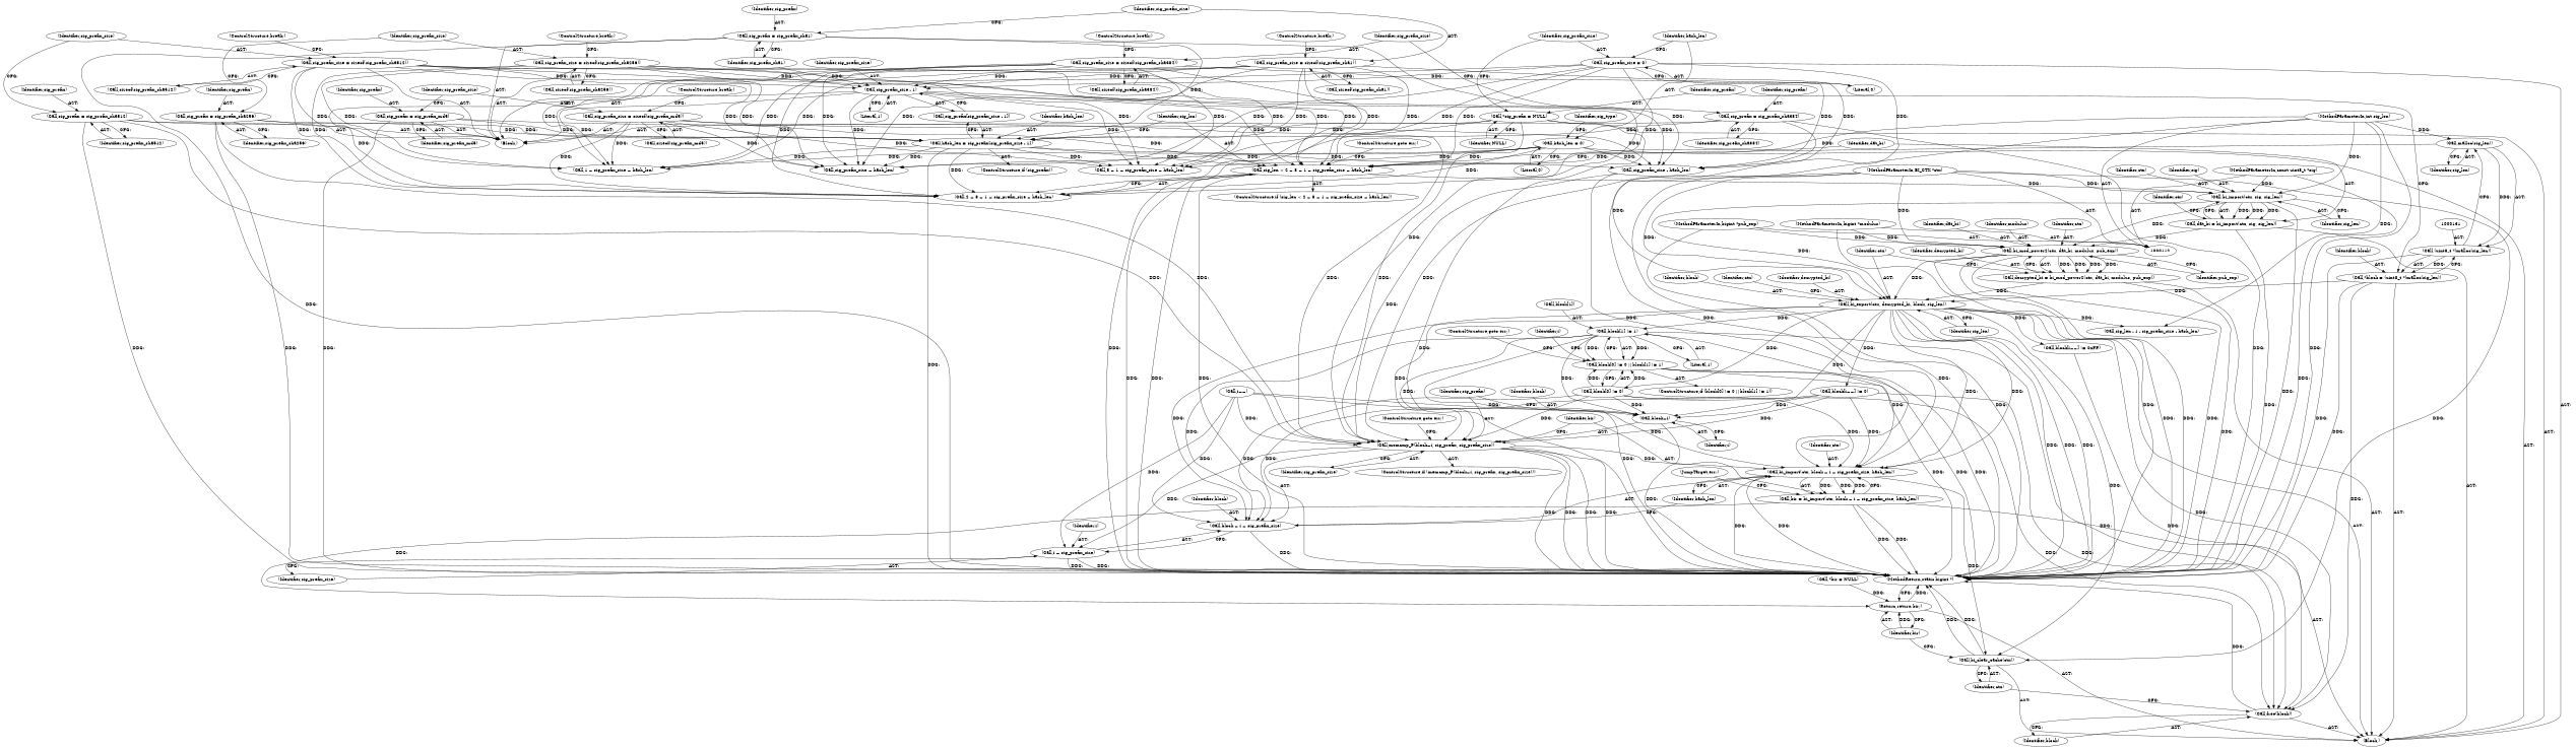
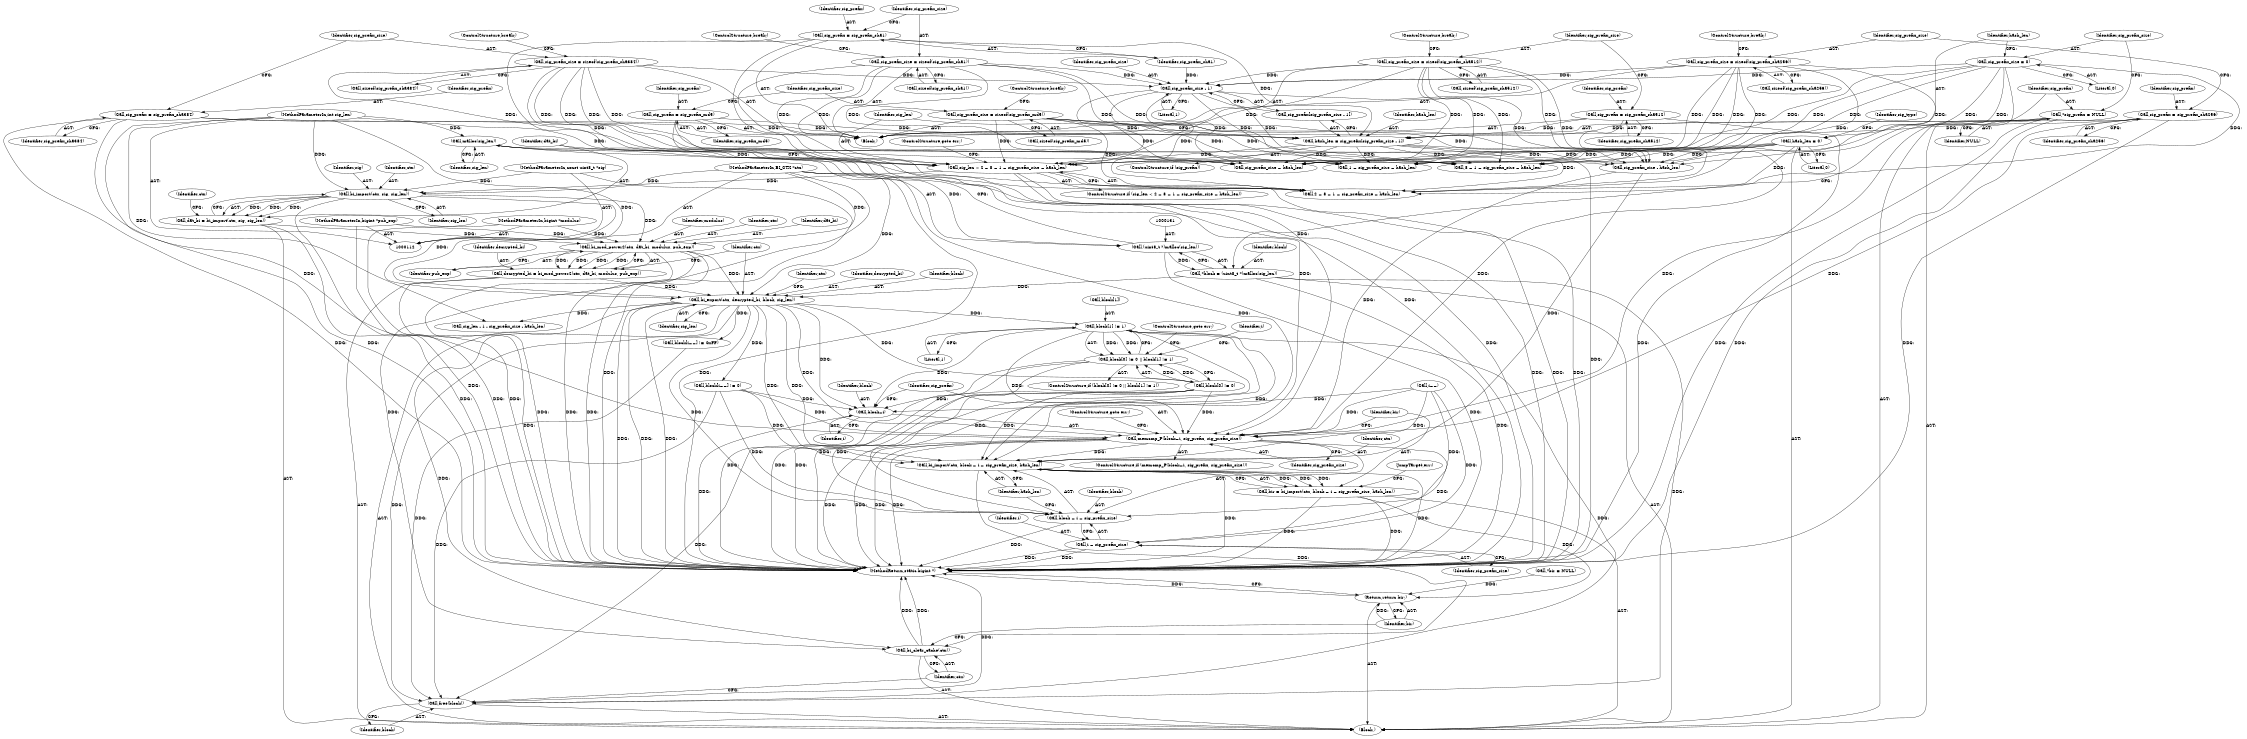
  digraph {
    n1 [label="(Call,block[1] != 1)"]
    n2 [label="(Call,block[0] != 0 || block[1] != 1)"]
    n3 [label="(Call,memcmp_P(block+i, sig_prefix, sig_prefix_size))"]
    n4 [label="(Call,bi_import(ctx, block + i + sig_prefix_size, hash_len))"]
    n5 [label="(Call,block + i + sig_prefix_size)"]
    n6 [label="(Call,block+i)"]
    n7 [label="(Call,free(block))"]
    n8 [label="(Literal,1)"]
    n9 [label="(MethodReturn,static bigint *)"]
    n10 [label="(Call,block[0] != 0)"]
    n11 [label="(ControlStructure,if (block[0] != 0 || block[1] != 1))"]
    n12 [label="(Call,i + sig_prefix_size)"]
    n13 [label="(Identifier,sig_prefix_size)"]
    n14 [label="(ControlStructure,if (memcmp_P(block+i, sig_prefix, sig_prefix_size)))"]
    n15 [label="(Call,bi_clear_cache(ctx))"]
    n16 [label="(Call,bir = bi_import(ctx, block + i + sig_prefix_size, hash_len))"]
    n17 [label="(Identifier,hash_len)"]
    n18 [label="(Identifier,i)"]
    n19 [label="(Block,)"]
    n20 [label="(Identifier,block)"]
    n21 [label="(Return,return bir;)"]
    n22 [label="(Call,bi_export(ctx, decrypted_bi, block, sig_len))"]
    n23 [label="(Call,sig_len - 1 - sig_prefix_size - hash_len)"]
    n24 [label="(Identifier,sig_len)"]
    n25 [label="(Call,block[i++] != 0)"]
    n26 [label="(Call,block[i++] != 0xFF)"]
    n27 [label="(Identifier,ctx)"]
    n28 [label="(Call,bi_mod_power2(ctx, dat_bi, modulus, pub_exp))"]
    n29 [label="(Call,decrypted_bi = bi_mod_power2(ctx, dat_bi, modulus, pub_exp))"]
    n30 [label="(Identifier,pub_exp)"]
    n31 [label="(Call,bi_import(ctx, sig, sig_len))"]
    n32 [label="(Call,dat_bi = bi_import(ctx, sig, sig_len))"]
    n33 [label="(Identifier,sig_len)"]
    n34 [label="(MethodParameterIn,BI_CTX *ctx)"]
    1000112
    n36 [label="(MethodParameterIn,const uint8_t *sig)"]
    n37 [label="(Call,sig_len < 2 + 8 + 1 + sig_prefix_size + hash_len)"]
    n38 [label="(Call,2 + 8 + 1 + sig_prefix_size + hash_len)"]
    n39 [label="(ControlStructure,if (sig_len < 2 + 8 + 1 + sig_prefix_size + hash_len))"]
    n40 [label="(Call,malloc(sig_len))"]
    n41 [label="(Call,(uint8_t *)malloc(sig_len))"]
    n42 [label="(Identifier,sig_len)"]
    n43 [label="(Call,*block = (uint8_t *)malloc(sig_len))"]
    n44 [label="(MethodParameterIn,int sig_len)"]
    n45 [label="(Call,sig_prefix_size = sizeof(sig_prefix_sha256))"]
    n46 [label="(Call,sig_prefix_size - 1)"]
    n47 [label="(Call,sig_prefix_size - hash_len)"]
    n48 [label="(Call,8 + 1 + sig_prefix_size + hash_len)"]
    n49 [label="(Call,sig_prefix_size + hash_len)"]
    n50 [label="(Block,)"]
    n51 [label="(Call,1 + sig_prefix_size + hash_len)"]
    n52 [label="(Call,sizeof(sig_prefix_sha256))"]
    n53 [label="(Call,sig_prefix[sig_prefix_size - 1])"]
    n54 [label="(Literal,1)"]
    n55 [label="(Call,hash_len = sig_prefix[sig_prefix_size - 1])"]
    n56 [label="(Call,sig_prefix_size = sizeof(sig_prefix_sha512))"]
    n57 [label="(Call,sizeof(sig_prefix_sha512))"]
    n58 [label="(Call,sig_prefix_size = 0)"]
    n59 [label="(Literal,0)"]
    n60 [label="(Call,sig_prefix_size = sizeof(sig_prefix_sha384))"]
    n61 [label="(Call,sizeof(sig_prefix_sha384))"]
    n62 [label="(Call,sig_prefix_size = sizeof(sig_prefix_md5))"]
    n63 [label="(Call,sizeof(sig_prefix_md5))"]
    n64 [label="(Call,sig_prefix_size = sizeof(sig_prefix_sha1))"]
    n65 [label="(Call,sizeof(sig_prefix_sha1))"]
    n66 [label="(Call,hash_len = 0)"]
    n67 [label="(Literal,0)"]
    n68 [label="(ControlStructure,if (sig_prefix))"]
    n69 [label="(Call,sig_prefix = sig_prefix_sha384)"]
    n70 [label="(Identifier,sig_prefix_sha384)"]
    n71 [label="(Call,sig_prefix = sig_prefix_sha512)"]
    n72 [label="(Identifier,sig_prefix_sha512)"]
    n73 [label="(Call,sig_prefix = sig_prefix_md5)"]
    n74 [label="(Identifier,sig_prefix_md5)"]
    n75 [label="(Call,sig_prefix = sig_prefix_sha256)"]
    n76 [label="(Identifier,sig_prefix_sha256)"]
    n77 [label="(Call,sig_prefix = sig_prefix_sha1)"]
    n78 [label="(Identifier,sig_prefix_sha1)"]
    n79 [label="(Call,*sig_prefix = NULL)"]
    n80 [label="(Identifier,NULL)"]
    n81 [label="(MethodParameterIn,bigint *modulus)"]
    n82 [label="(MethodParameterIn,bigint *pub_exp)"]
    n83 [label="(Identifier,sig_prefix_size)"]
    n84 [label="(Identifier,bir)"]
    n85 [label="(Identifier,bir)"]
    n86 [label="(Identifier,dat_bi)"]
    n87 [label="(Identifier,hash_len)"]
    n88 [label="(Identifier,decrypted_bi)"]
    n89 [label="(Identifier,sig_prefix_size)"]
    n90 [label="(Identifier,sig_prefix_size)"]
    n91 [label="(Identifier,sig_prefix_size)"]
    n92 [label="(Identifier,sig_prefix)"]
    n93 [label="(Identifier,sig_type)"]
    n94 [label="(ControlStructure,goto err;)"]
    n95 [label="(Identifier,block)"]
    n96 [label="(Identifier,i)"]
    n97 [label="(ControlStructure,break;)"]
    n98 [label="(Identifier,ctx)"]
    n99 [label="(Identifier,ctx)"]
    n100 [label="(Call,*bir = NULL)"]
    n101 [label="(Call,i++)"]
    n102 [label="(Identifier,ctx)"]
    n103 [label="(ControlStructure,goto err;)"]
    n104 [label="(Identifier,block)"]
    n105 [label="(JumpTarget,err:)"]
    n106 [label="(ControlStructure,break;)"]
    n107 [label="(ControlStructure,break;)"]
    n108 [label="(Identifier,sig_prefix)"]
    n109 [label="(Identifier,i)"]
    n110 [label="(Identifier,ctx)"]
    n111 [label="(Identifier,sig_len)"]
    n112 [label="(Identifier,block)"]
    n113 [label="(Identifier,sig_prefix)"]
    n114 [label="(ControlStructure,break;)"]
    n115 [label="(Identifier,dat_bi)"]
    n116 [label="(Identifier,sig_prefix)"]
    n117 [label="(ControlStructure,goto err;)"]
    n118 [label="(Identifier,ctx)"]
    n119 [label="(Identifier,modulus)"]
    n120 [label="(Identifier,hash_len)"]
    n121 [label="(Identifier,sig_prefix_size)"]
    n122 [label="(Identifier,sig_prefix_size)"]
    n123 [label="(Identifier,decrypted_bi)"]
    n124 [label="(ControlStructure,break;)"]
    n125 [label="(Identifier,sig_prefix)"]
    n126 [label="(Identifier,block)"]
    n127 [label="(Identifier,sig)"]
    n128 [label="(Identifier,ctx)"]
    n129 [label="(Identifier,sig_prefix)"]
    n130 [label="(Identifier,sig_prefix)"]
    n131 [label="(Call,block[1])"]
    n132 [label="(Identifier,sig_prefix_size)"]
    n133 [label="(Identifier,sig_prefix_size)"]
    1000131
    n1 -> n2 [label="AST: "]
    n1 -> n2 [label="DDG: "]
    n1 -> n2 [label="DDG: "]
    n1 -> n3 [label="DDG: "]
    n1 -> n4 [label="DDG: "]
    n1 -> n5 [label="DDG: "]
    n1 -> n6 [label="DDG: "]
    n1 -> n7 [label="DDG: "]
    n1 -> n8 [label="CFG: "]
    n1 -> n9 [label="DDG: "]
    n2 -> n1 [label="CFG: "]
    n2 -> n9 [label="DDG: "]
    n2 -> n9 [label="DDG: "]
    n2 -> n9 [label="DDG: "]
    n2 -> n10 [label="CFG: "]
    n2 -> n11 [label="AST: "]
    n3 -> n4 [label="DDG: "]
    n3 -> n5 [label="AST: "]
    n3 -> n9 [label="DDG: "]
    n3 -> n9 [label="DDG: "]
    n3 -> n9 [label="DDG: "]
    n3 -> n9 [label="DDG: "]
    n3 -> n12 [label="DDG: "]
    n3 -> n13 [label="CFG: "]
    n3 -> n14 [label="AST: "]
    n4 -> n9 [label="DDG: "]
    n4 -> n9 [label="DDG: "]
    n4 -> n15 [label="DDG: "]
    n4 -> n16 [label="AST: "]
    n4 -> n16 [label="DDG: "]
    n4 -> n16 [label="DDG: "]
    n4 -> n16 [label="DDG: "]
    n4 -> n17 [label="CFG: "]
    n5 -> n4 [label="AST: "]
    n5 -> n9 [label="DDG: "]
    n5 -> n12 [label="CFG: "]
    n6 -> n3 [label="AST: "]
    n6 -> n9 [label="DDG: "]
    n6 -> n18 [label="CFG: "]
    n7 -> n9 [label="DDG: "]
    n7 -> n19 [label="AST: "]
    n7 -> n20 [label="CFG: "]
    n8 -> n1 [label="AST: "]
    n9 -> n21 [label="CFG: "]
    n10 -> n2 [label="AST: "]
    n10 -> n2 [label="DDG: "]
    n10 -> n2 [label="DDG: "]
    n10 -> n3 [label="DDG: "]
    n10 -> n4 [label="DDG: "]
    n10 -> n5 [label="DDG: "]
    n10 -> n6 [label="DDG: "]
    n10 -> n7 [label="DDG: "]
    n12 -> n5 [label="AST: "]
    n12 -> n9 [label="DDG: "]
    n12 -> n9 [label="DDG: "]
    n12 -> n83 [label="CFG: "]
    n13 -> n3 [label="AST: "]
    n15 -> n9 [label="DDG: "]
    n15 -> n9 [label="DDG: "]
    n15 -> n19 [label="AST: "]
    n15 -> n27 [label="CFG: "]
    n16 -> n4 [label="CFG: "]
    n16 -> n9 [label="DDG: "]
    n16 -> n9 [label="DDG: "]
    n16 -> n19 [label="AST: "]
    n16 -> n21 [label="DDG: "]
    n17 -> n4 [label="AST: "]
    n17 -> n5 [label="CFG: "]
    n18 -> n6 [label="AST: "]
    n20 -> n7 [label="AST: "]
    n21 -> n9 [label="DDG: "]
    n21 -> n19 [label="AST: "]
    n21 -> n84 [label="CFG: "]
    n22 -> n1 [label="DDG: "]
    n22 -> n3 [label="DDG: "]
    n22 -> n4 [label="DDG: "]
    n22 -> n4 [label="DDG: "]
    n22 -> n5 [label="DDG: "]
    n22 -> n6 [label="DDG: "]
    n22 -> n7 [label="DDG: "]
    n22 -> n9 [label="DDG: "]
    n22 -> n9 [label="DDG: "]
    n22 -> n9 [label="DDG: "]
    n22 -> n10 [label="DDG: "]
    n22 -> n15 [label="DDG: "]
    n22 -> n19 [label="AST: "]
    n22 -> n23 [label="DDG: "]
    n22 -> n24 [label="CFG: "]
    n22 -> n25 [label="DDG: "]
    n22 -> n26 [label="DDG: "]
    n24 -> n22 [label="AST: "]
    n25 -> n3 [label="DDG: "]
    n25 -> n4 [label="DDG: "]
    n25 -> n5 [label="DDG: "]
    n25 -> n6 [label="DDG: "]
    n25 -> n7 [label="DDG: "]
    n26 -> n7 [label="DDG: "]
    n27 -> n7 [label="CFG: "]
    n27 -> n15 [label="AST: "]
    n28 -> n9 [label="DDG: "]
    n28 -> n9 [label="DDG: "]
    n28 -> n9 [label="DDG: "]
    n28 -> n22 [label="DDG: "]
    n28 -> n29 [label="AST: "]
    n28 -> n29 [label="DDG: "]
    n28 -> n29 [label="DDG: "]
    n28 -> n29 [label="DDG: "]
    n28 -> n29 [label="DDG: "]
    n28 -> n30 [label="CFG: "]
    n29 -> n9 [label="DDG: "]
    n29 -> n19 [label="AST: "]
    n29 -> n22 [label="DDG: "]
    n29 -> n28 [label="CFG: "]
    n30 -> n28 [label="AST: "]
    n31 -> n9 [label="DDG: "]
    n31 -> n22 [label="DDG: "]
    n31 -> n28 [label="DDG: "]
    n31 -> n32 [label="AST: "]
    n31 -> n32 [label="DDG: "]
    n31 -> n32 [label="DDG: "]
    n31 -> n32 [label="DDG: "]
    n31 -> n33 [label="CFG: "]
    n32 -> n9 [label="DDG: "]
    n32 -> n19 [label="AST: "]
    n32 -> n28 [label="DDG: "]
    n32 -> n31 [label="CFG: "]
    n33 -> n31 [label="AST: "]
    n34 -> n4 [label="DDG: "]
    n34 -> n9 [label="DDG: "]
    n34 -> n15 [label="DDG: "]
    n34 -> n22 [label="DDG: "]
    n34 -> n28 [label="DDG: "]
    n34 -> n31 [label="DDG: "]
    n34 -> 1000112 [label="AST: "]
    n36 -> n9 [label="DDG: "]
    n36 -> n31 [label="DDG: "]
    n36 -> 1000112 [label="AST: "]
    n37 -> n9 [label="DDG: "]
    n37 -> n9 [label="DDG: "]
    n37 -> n9 [label="DDG: "]
    n37 -> n31 [label="DDG: "]
    n37 -> n38 [label="CFG: "]
    n37 -> n39 [label="AST: "]
    n38 -> n37 [label="AST: "]
    n40 -> n37 [label="DDG: "]
    n40 -> n41 [label="AST: "]
    n40 -> n41 [label="DDG: "]
    n40 -> n42 [label="CFG: "]
    n41 -> n9 [label="DDG: "]
    n41 -> n40 [label="CFG: "]
    n41 -> n43 [label="AST: "]
    n41 -> n43 [label="DDG: "]
    n42 -> n40 [label="AST: "]
    n43 -> n7 [label="DDG: "]
    n43 -> n9 [label="DDG: "]
    n43 -> n19 [label="AST: "]
    n43 -> n22 [label="DDG: "]
    n43 -> n41 [label="CFG: "]
    n44 -> n9 [label="DDG: "]
    n44 -> n22 [label="DDG: "]
    n44 -> n23 [label="DDG: "]
    n44 -> n31 [label="DDG: "]
    n44 -> 1000112 [label="AST: "]
    n44 -> n37 [label="DDG: "]
    n44 -> n40 [label="DDG: "]
    n45 -> n37 [label="DDG: "]
    n45 -> n38 [label="DDG: "]
    n45 -> n46 [label="DDG: "]
+   n45 -> n47 [label="DDG: "]
    n45 -> n48 [label="DDG: "]
    n45 -> n49 [label="DDG: "]
    n45 -> n50 [label="AST: "]
    n45 -> n51 [label="DDG: "]
    n45 -> n52 [label="CFG: "]
    n46 -> n37 [label="DDG: "]
    n46 -> n38 [label="DDG: "]
    n46 -> n47 [label="DDG: "]
    n46 -> n48 [label="DDG: "]
    n46 -> n49 [label="DDG: "]
    n46 -> n51 [label="DDG: "]
    n46 -> n53 [label="AST: "]
    n46 -> n54 [label="CFG: "]
    n47 -> n3 [label="DDG: "]
    n47 -> n4 [label="DDG: "]
    n52 -> n45 [label="AST: "]
    n53 -> n46 [label="CFG: "]
    n53 -> n55 [label="AST: "]
    n54 -> n46 [label="AST: "]
    n55 -> n9 [label="DDG: "]
    n55 -> n37 [label="DDG: "]
    n55 -> n38 [label="DDG: "]
    n55 -> n47 [label="DDG: "]
    n55 -> n48 [label="DDG: "]
    n55 -> n49 [label="DDG: "]
    n55 -> n51 [label="DDG: "]
    n55 -> n53 [label="CFG: "]
    n55 -> n68 [label="AST: "]
    n56 -> n37 [label="DDG: "]
    n56 -> n38 [label="DDG: "]
    n56 -> n46 [label="DDG: "]
    n56 -> n47 [label="DDG: "]
    n56 -> n48 [label="DDG: "]
    n56 -> n49 [label="DDG: "]
    n56 -> n50 [label="AST: "]
    n56 -> n51 [label="DDG: "]
    n56 -> n57 [label="CFG: "]
    n57 -> n56 [label="AST: "]
    n58 -> n19 [label="AST: "]
    n58 -> n37 [label="DDG: "]
    n58 -> n38 [label="DDG: "]
    n58 -> n46 [label="DDG: "]
    n58 -> n47 [label="DDG: "]
    n58 -> n48 [label="DDG: "]
    n58 -> n49 [label="DDG: "]
    n58 -> n51 [label="DDG: "]
    n58 -> n59 [label="CFG: "]
    n59 -> n58 [label="AST: "]
    n60 -> n37 [label="DDG: "]
    n60 -> n38 [label="DDG: "]
    n60 -> n46 [label="DDG: "]
    n60 -> n47 [label="DDG: "]
    n60 -> n48 [label="DDG: "]
    n60 -> n49 [label="DDG: "]
    n60 -> n50 [label="AST: "]
    n60 -> n51 [label="DDG: "]
    n60 -> n61 [label="CFG: "]
    n61 -> n60 [label="AST: "]
    n62 -> n37 [label="DDG: "]
    n62 -> n38 [label="DDG: "]
    n62 -> n47 [label="DDG: "]
    n62 -> n48 [label="DDG: "]
    n62 -> n49 [label="DDG: "]
    n62 -> n50 [label="AST: "]
    n62 -> n51 [label="DDG: "]
    n62 -> n63 [label="CFG: "]
    n63 -> n62 [label="AST: "]
    n64 -> n37 [label="DDG: "]
    n64 -> n38 [label="DDG: "]
    n64 -> n46 [label="DDG: "]
    n64 -> n47 [label="DDG: "]
    n64 -> n48 [label="DDG: "]
    n64 -> n49 [label="DDG: "]
    n64 -> n50 [label="AST: "]
    n64 -> n51 [label="DDG: "]
    n64 -> n65 [label="CFG: "]
    n65 -> n64 [label="AST: "]
    n66 -> n19 [label="AST: "]
    n66 -> n37 [label="DDG: "]
    n66 -> n38 [label="DDG: "]
    n66 -> n47 [label="DDG: "]
    n66 -> n48 [label="DDG: "]
    n66 -> n49 [label="DDG: "]
    n66 -> n51 [label="DDG: "]
    n66 -> n67 [label="CFG: "]
    n67 -> n66 [label="AST: "]
    n69 -> n3 [label="DDG: "]
    n69 -> n9 [label="DDG: "]
    n69 -> n50 [label="AST: "]
    n69 -> n55 [label="DDG: "]
    n69 -> n70 [label="CFG: "]
    n70 -> n69 [label="AST: "]
    n71 -> n3 [label="DDG: "]
    n71 -> n9 [label="DDG: "]
    n71 -> n50 [label="AST: "]
    n71 -> n55 [label="DDG: "]
    n71 -> n72 [label="CFG: "]
    n72 -> n71 [label="AST: "]
    n73 -> n3 [label="DDG: "]
    n73 -> n9 [label="DDG: "]
    n73 -> n50 [label="AST: "]
    n73 -> n55 [label="DDG: "]
    n73 -> n74 [label="CFG: "]
    n74 -> n73 [label="AST: "]
    n75 -> n3 [label="DDG: "]
    n75 -> n9 [label="DDG: "]
    n75 -> n50 [label="AST: "]
    n75 -> n55 [label="DDG: "]
    n75 -> n76 [label="CFG: "]
    n76 -> n75 [label="AST: "]
    n77 -> n3 [label="DDG: "]
    n77 -> n9 [label="DDG: "]
    n77 -> n50 [label="AST: "]
    n77 -> n55 [label="DDG: "]
    n77 -> n78 [label="CFG: "]
    n78 -> n46 [label="DDG: "]
    n78 -> n77 [label="AST: "]
    n79 -> n3 [label="DDG: "]
    n79 -> n9 [label="DDG: "]
    n79 -> n9 [label="DDG: "]
    n79 -> n19 [label="AST: "]
    n79 -> n55 [label="DDG: "]
    n79 -> n80 [label="CFG: "]
    n80 -> n79 [label="AST: "]
    n81 -> n9 [label="DDG: "]
    n81 -> n28 [label="DDG: "]
    n81 -> 1000112 [label="AST: "]
    n82 -> n9 [label="DDG: "]
    n82 -> n28 [label="DDG: "]
    n82 -> 1000112 [label="AST: "]
    n83 -> n12 [label="AST: "]
    n84 -> n15 [label="CFG: "]
    n84 -> n21 [label="AST: "]
    n84 -> n21 [label="DDG: "]
    n85 -> n3 [label="CFG: "]
    n85 -> n16 [label="AST: "]
    n86 -> n32 [label="AST: "]
    n86 -> n37 [label="CFG: "]
    n87 -> n58 [label="CFG: "]
    n87 -> n66 [label="AST: "]
    n88 -> n29 [label="AST: "]
    n89 -> n62 [label="AST: "]
    n89 -> n73 [label="CFG: "]
    n90 -> n56 [label="AST: "]
    n90 -> n71 [label="CFG: "]
    n91 -> n60 [label="AST: "]
    n91 -> n69 [label="CFG: "]
    n92 -> n73 [label="AST: "]
    n93 -> n66 [label="CFG: "]
    n94 -> n2 [label="CFG: "]
    n95 -> n22 [label="AST: "]
    n96 -> n2 [label="CFG: "]
    n97 -> n56 [label="CFG: "]
    n98 -> n31 [label="AST: "]
    n99 -> n32 [label="CFG: "]
    n100 -> n21 [label="DDG: "]
    n101 -> n3 [label="DDG: "]
    n101 -> n4 [label="DDG: "]
    n101 -> n5 [label="DDG: "]
    n101 -> n6 [label="DDG: "]
    n101 -> n12 [label="DDG: "]
    n102 -> n28 [label="AST: "]
    n103 -> n37 [label="CFG: "]
    n104 -> n6 [label="AST: "]
    n105 -> n16 [label="CFG: "]
    n106 -> n45 [label="CFG: "]
    n107 -> n64 [label="CFG: "]
    n108 -> n77 [label="AST: "]
    n109 -> n12 [label="AST: "]
    n110 -> n22 [label="CFG: "]
    n111 -> n37 [label="AST: "]
    n111 -> n55 [label="CFG: "]
    n112 -> n43 [label="AST: "]
    n113 -> n71 [label="AST: "]
    n114 -> n60 [label="CFG: "]
    n115 -> n28 [label="AST: "]
    n116 -> n75 [label="AST: "]
    n117 -> n3 [label="CFG: "]
    n118 -> n22 [label="AST: "]
    n118 -> n29 [label="CFG: "]
    n119 -> n28 [label="AST: "]
    n120 -> n55 [label="AST: "]
    n121 -> n46 [label="AST: "]
    n122 -> n64 [label="AST: "]
    n122 -> n77 [label="CFG: "]
    n123 -> n22 [label="AST: "]
    n124 -> n62 [label="CFG: "]
    n125 -> n43 [label="CFG: "]
    n125 -> n79 [label="AST: "]
    n126 -> n5 [label="AST: "]
    n127 -> n31 [label="AST: "]
    n128 -> n4 [label="AST: "]
    n129 -> n3 [label="AST: "]
    n129 -> n6 [label="CFG: "]
    n130 -> n69 [label="AST: "]
    n131 -> n1 [label="AST: "]
    n132 -> n58 [label="AST: "]
    n132 -> n79 [label="CFG: "]
    n133 -> n45 [label="AST: "]
    n133 -> n75 [label="CFG: "]
    1000131 -> n41 [label="AST: "]
  }
